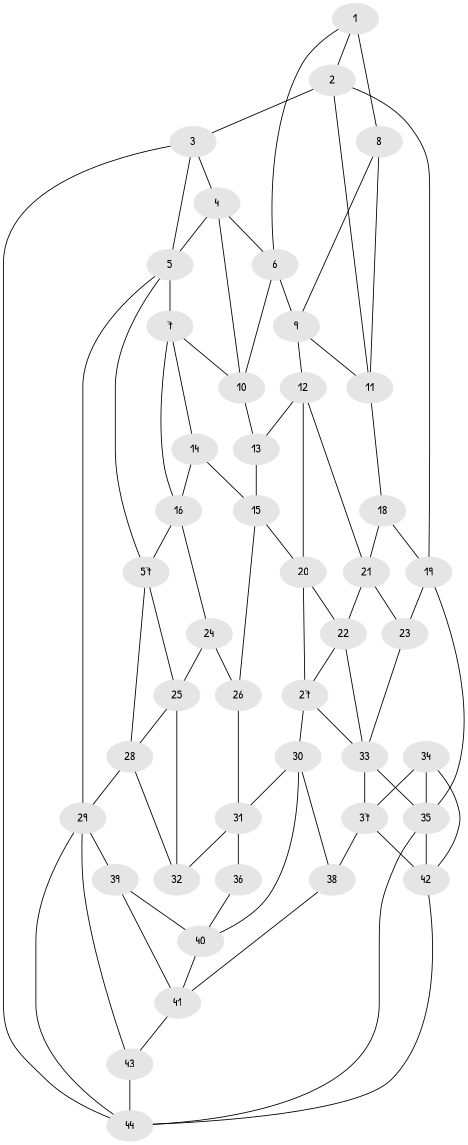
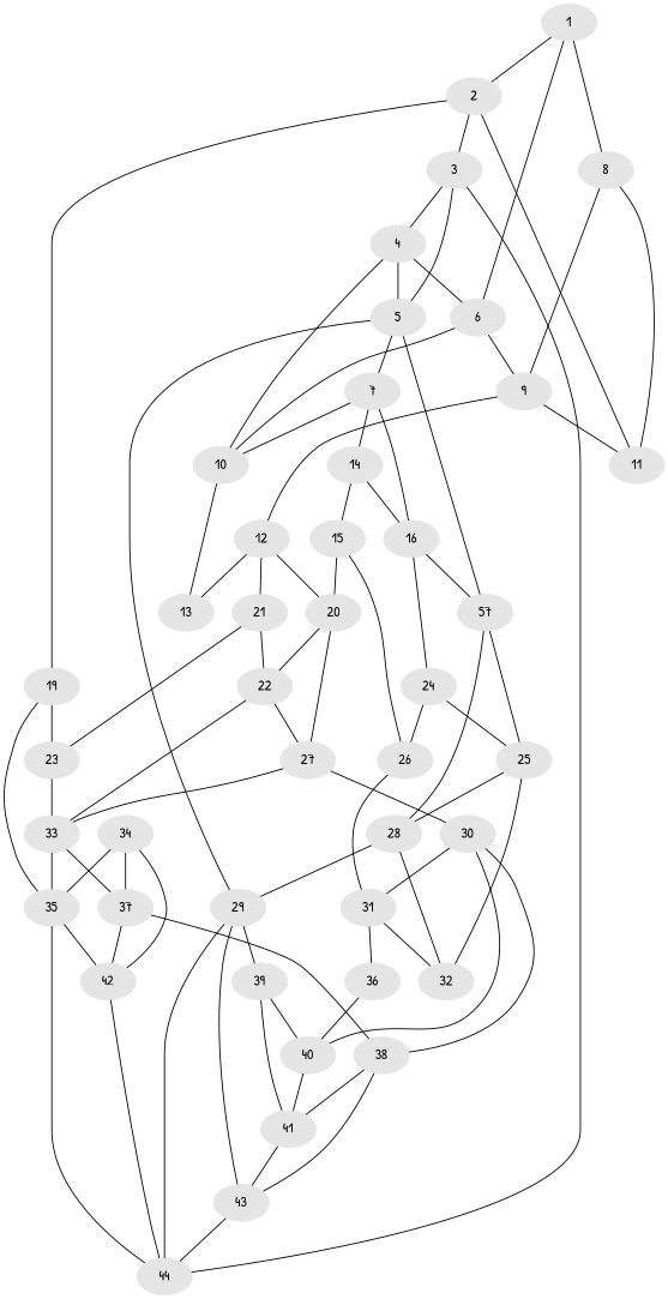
  graph {
    fontname="Patrick Hand"
    node [color=gray90 fontname="Patrick Hand" style=filled]
    edge [fontname="Patrick Hand" weight=1.0]
    1
    2
    6
    8
    3
    11
    19
    10
    9
    4
    5
    44
-   18
    23
    35
    7
    n17 [label=57]
    29
    13
    14
    16
    25
    28
    39
    43
    12
    15
    24
    20
    21
    22
    27
    26
    31
    32
    33
    42
    30
    37
    36
    38
    40
    41
    34
    1 -- 2
    1 -- 6
    1 -- 8 [weight=2.0]
    2 -- 3
    2 -- 11
    2 -- 19
    6 -- 10
    6 -- 9
    8 -- 11
    8 -- 9
    3 -- 4
    3 -- 5
    3 -- 44
-   11 -- 18
    19 -- 23
    19 -- 35
    10 -- 13
    9 -- 11
    9 -- 12
    4 -- 6
    4 -- 10
    4 -- 5
    5 -- 7
    5 -- n17
    5 -- 29
-   18 -- 19
-   18 -- 21
    23 -- 33 [weight=2.0]
    35 -- 44
    35 -- 42
    7 -- 10
    7 -- 14
    7 -- 16
    n17 -- 25
    n17 -- 28
    29 -- 44
    29 -- 39
    29 -- 43
-   13 -- 15
    14 -- 16
    14 -- 15
    16 -- n17
    16 -- 24
    25 -- 28
    25 -- 32
    28 -- 29
    28 -- 32
    39 -- 40
    39 -- 41
    43 -- 44
    12 -- 13
    12 -- 20
    12 -- 21
    15 -- 20
    15 -- 26
    24 -- 25
    24 -- 26 [weight=2.0]
    20 -- 22
    20 -- 27
    21 -- 23
    21 -- 22
    22 -- 27
    22 -- 33
    27 -- 33
    27 -- 30
    26 -- 31
    31 -- 32
    31 -- 36
    33 -- 35
    33 -- 37
    42 -- 44
    30 -- 31
    30 -- 38
    30 -- 40
    37 -- 42
    37 -- 38
    36 -- 40
+   38 -- 43
    38 -- 41
    40 -- 41
    41 -- 43
    34 -- 35 [weight=2.0]
    34 -- 42
    34 -- 37
  }
